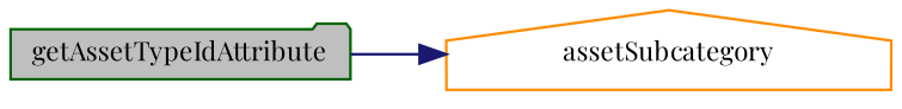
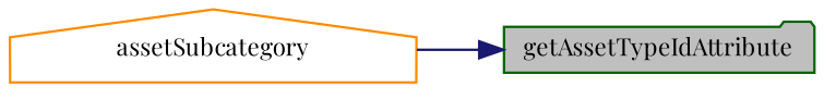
  digraph {
    rankdir=LR
    fontname="Playfair Display"
    node [fontname="Playfair Display" fontsize=10]
    n1 [color=darkgreen fillcolor=grey75 fontcolor=black height=0.2 label=getAssetTypeIdAttribute shape=folder style=filled width=0.4]
    n2 [color=darkorange height=0.2 label=assetSubcategory shape=house width=0.4]
-   n1 -> n2 [color=midnightblue fontname="Playfair Display" fontsize=10 labelfontname=Helvetica labelfontsize=10 style=solid]
+   n2 -> n1 [color=midnightblue fontname="Playfair Display" fontsize=10 labelfontname=Helvetica labelfontsize=10 style=solid]
  }
